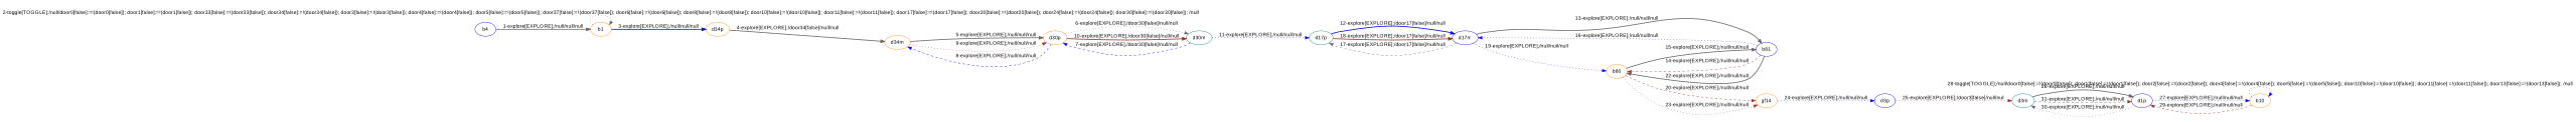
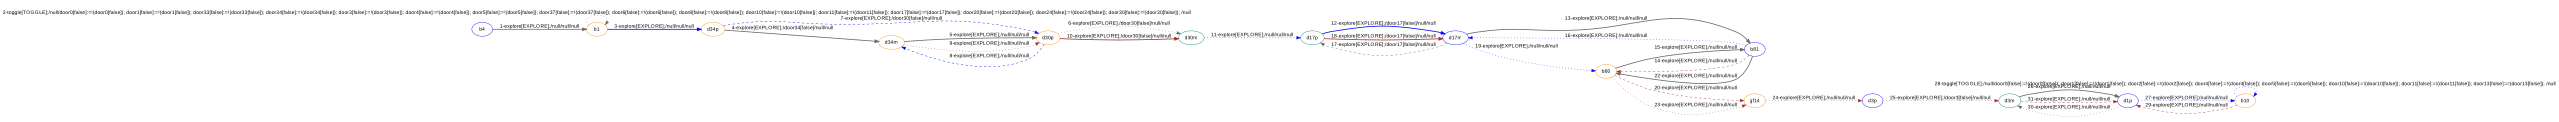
  digraph {
    fontname="Liberation Sans"
    rankdir=LR
    node [color=darkorange fontname="Liberation Sans"]
    edge [color=gray40 fontname="Liberation Sans" style=dotted]
    b4 [color=blue]
    n2 [label=b1]
    d34p
    d34m
    d30p
    d30m [color=teal]
    d17p [color=teal]
    d17m [color=blue]
    b81 [color=blue]
    b80
    gf14
    d3p [color=blue]
    d3m [color=teal]
    d1p [color=blue]
    b10
    b4 -> n2 [label="1-explore[EXPLORE];/null/null/null" style=bold]
    n2 -> n2 [label="2-toggle[TOGGLE];/null/door0[false]:=!(door0[false]); door1[false]:=!(door1[false]); door33[false]:=!(door33[false]); door34[false]:=!(door34[false]); door3[false]:=!(door3[false]); door4[false]:=!(door4[false]); door5[false]:=!(door5[false]); door37[false]:=!(door37[false]); door6[false]:=!(door6[false]); door8[false]:=!(door8[false]); door10[false]:=!(door10[false]); door11[false]:=!(door11[false]); door17[false]:=!(door17[false]); door20[false]:=!(door20[false]); door24[false]:=!(door24[false]); door30[false]:=!(door30[false]); /null"]
    n2 -> d34p [color=blue label="3-explore[EXPLORE];/null/null/null" style=bold]
    d34p -> d34m [label="4-explore[EXPLORE];/door34[false]/null/null" style=bold]
    d34m -> d30p [label="5-explore[EXPLORE];/null/null/null" style=bold]
    d34m -> d30p [color=brown label="9-explore[EXPLORE];/null/null/null"]
    d30p -> d34m [color=blue label="8-explore[EXPLORE];/null/null/null" style=dashed]
    d30p -> d30m [label="6-explore[EXPLORE];/door30[false]/null/null"]
    d30p -> d30m [color=brown label="10-explore[EXPLORE];/door30[false]/null/null" style=bold]
-   d30m -> d30p [color=blue label="7-explore[EXPLORE];/door30[false]/null/null" style=dashed]
+   d34p -> d30p [color=blue label="7-explore[EXPLORE];/door30[false]/null/null" style=dashed]
    d30m -> d17p [color=blue label="11-explore[EXPLORE];/null/null/null"]
    d17p -> d17m [color=blue label="12-explore[EXPLORE];/door17[false]/null/null" style=bold]
    d17p -> d17m [color=brown label="18-explore[EXPLORE];/door17[false]/null/null" style=bold]
    d17m -> d17p [label="17-explore[EXPLORE];/door17[false]/null/null" style=dashed]
    d17m -> b81 [label="13-explore[EXPLORE];/null/null/null" style=bold]
    d17m -> b80 [color=blue label="19-explore[EXPLORE];/null/null/null"]
    b81 -> d17m [color=blue label="16-explore[EXPLORE];/null/null/null"]
    b81 -> b80 [color=brown label="14-explore[EXPLORE];/null/null/null" style=dashed]
    b81 -> b80 [label="22-explore[EXPLORE];/null/null/null" style=bold]
    b80 -> b81 [label="15-explore[EXPLORE];/null/null/null" style=bold]
    b80 -> gf14 [color=brown label="20-explore[EXPLORE];/null/null/null" style=dashed]
    b80 -> gf14 [color=brown label="23-explore[EXPLORE];/null/null/null"]
-   gf14 -> d3p [color=blue label="24-explore[EXPLORE];/null/null/null"]
+   gf14 -> d3p [color=brown label="24-explore[EXPLORE];/null/null/null"]
    d3p -> d3m [color=brown label="25-explore[EXPLORE];/door3[false]/null/null"]
    d3m -> d1p [label="26-explore[EXPLORE];/null/null/null" style=bold]
    d3m -> d1p [color=brown label="31-explore[EXPLORE];/null/null/null" style=dashed]
    d1p -> d3m [label="30-explore[EXPLORE];/null/null/null"]
    d1p -> b10 [color=blue label="27-explore[EXPLORE];/null/null/null"]
    b10 -> d1p [color=brown label="29-explore[EXPLORE];/null/null/null" style=dashed]
    b10 -> b10 [color=blue label="28-toggle[TOGGLE];/null/door0[false]:=!(door0[false]); door1[false]:=!(door1[false]); door2[false]:=!(door2[false]); door4[false]:=!(door4[false]); door5[false]:=!(door5[false]); door10[false]:=!(door10[false]); door11[false]:=!(door11[false]); door13[false]:=!(door13[false]); /null"]
  }
